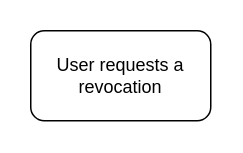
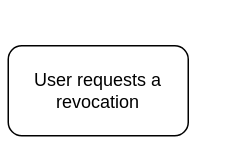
  <mxCell id="0" />
  <mxCell id="1" parent="0" />
- <mxCell id="2" value="User requests a revocation" style="rounded=1;whiteSpace=wrap;html=1;" vertex="1" parent="1"><mxGeometry x="20" y="20" width="120" height="60" as="geometry" /></mxCell>
+ <mxCell id="2" value="User requests a revocation" style="rounded=1;whiteSpace=wrap;html=1;" vertex="1" parent="1"><mxGeometry x="5" y="30" width="120" height="60" as="geometry" /></mxCell>
